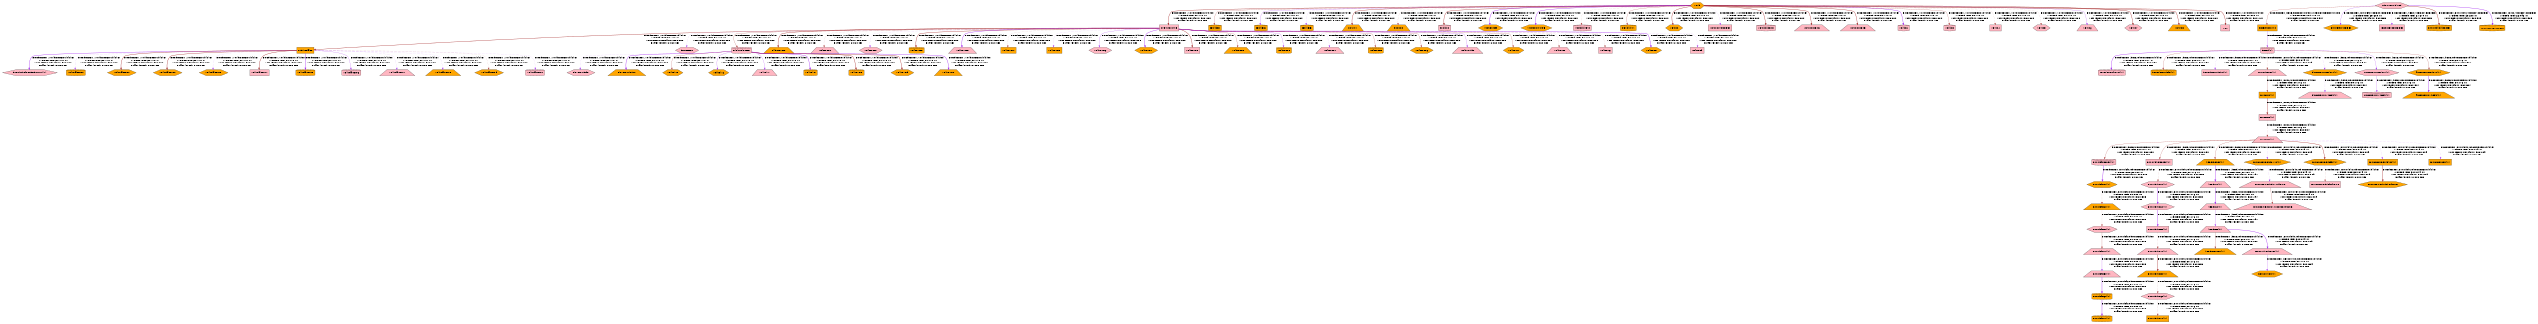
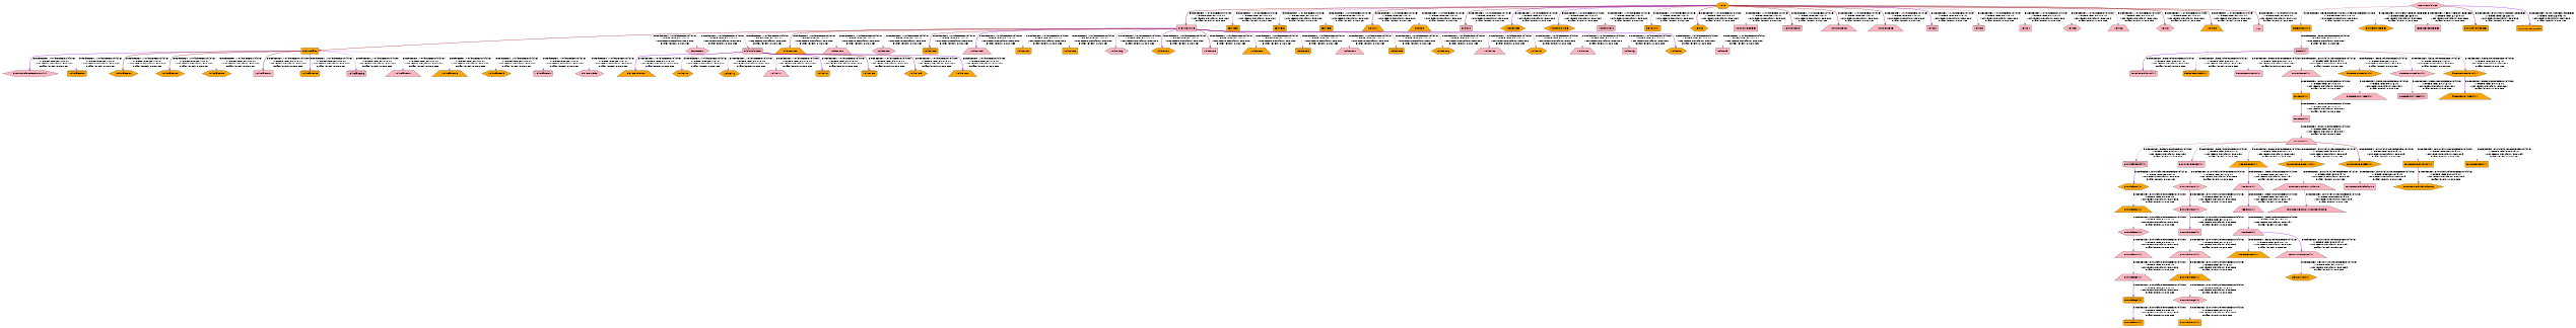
  digraph {
    fontname="DejaVu Sans"
    node [fillcolor=lightpink fontname="DejaVu Sans" shape=hexagon style=filled]
    edge [color=brown fontname="DejaVu Sans" style=bold]
    origin_office [fillcolor=orange shape=box]
    boards_before_bedroom_link
    wall_office_00 [fillcolor=orange shape=cylinder]
    wall_office_01 [fillcolor=orange]
    wall_office_02 [fillcolor=orange]
    wall_office_03 [fillcolor=orange]
    wall_office_04 [shape=box]
    wall_office_05 [fillcolor=orange shape=cylinder]
    wall_office_06 [shape=cylinder]
    wall_office_07 [shape=trapezium]
    wall_office_08 [fillcolor=orange shape=trapezium]
    wall_office_09 [fillcolor=orange]
    wall_office_10 [shape=cylinder]
    origin_landing [shape=box]
    door_E334
    origin_elevator [shape=cylinder]
    pillar_ext01 [fillcolor=orange shape=trapezium]
    wall_ext10 [shape=trapezium]
    wall_ext11
    wall_ext12 [fillcolor=orange shape=cylinder]
    wall_ext13 [shape=trapezium]
    wall_ext14 [fillcolor=orange shape=box]
    wall_ext15 [fillcolor=orange shape=box]
    wall_ext16
    wall_ext17 [fillcolor=orange]
    wall_ext21 [shape=box]
    wall_ext22 [fillcolor=orange shape=trapezium]
    wall_ext23 [fillcolor=orange shape=cylinder]
    wall_ext24 [shape=trapezium]
    wall_ext25 [fillcolor=orange shape=cylinder]
    wall_ext26 [fillcolor=orange]
-   wall_ext3 [shape=trapezium label=wall_world3]
+   wall_ext3 [shape=trapezium]
    wall_ext4 [fillcolor=orange]
    wall_ext5 [shape=trapezium]
    wall_ext6 [shape=box]
    wall_ext8 [fillcolor=orange]
    wall_ext9 [shape=box]
    elevator_left2
    elevator_right2 [fillcolor=orange shape=trapezium]
    wall_elv5 [fillcolor=orange]
    wall_elv6 [fillcolor=orange]
    wall_elv7 [shape=trapezium]
    wall_elv8 [fillcolor=orange shape=cylinder]
    wall_ext18 [fillcolor=orange shape=cylinder]
    wall_ext19 [fillcolor=orange]
    wall_ext20 [fillcolor=orange shape=trapezium]
    world [fillcolor=orange]
    cabinet1 [fillcolor=orange shape=cylinder]
    cabinet2 [fillcolor=orange shape=cylinder]
    cabinet3 [fillcolor=orange shape=cylinder]
    column [fillcolor=orange shape=trapezium]
    door_00 [fillcolor=orange shape=trapezium]
    door_01 [shape=cylinder]
    kitchen_left [fillcolor=orange]
    kitchen_middle [fillcolor=orange]
    kitchen_right [shape=cylinder]
    planck_link [fillcolor=orange shape=cylinder]
    wall_00 [fillcolor=orange]
    wall_01_little_glas [shape=box]
    wall_01_part1 [shape=cylinder]
    wall_01_part2 [shape=trapezium]
    wall_01_part3 [shape=trapezium]
    wall_02 [shape=cylinder]
    wall_03 [shape=cylinder]
    wall_04 [shape=box]
    wall_05
    wall_06 [shape=trapezium]
    wall_07
    wall_ipa [fillcolor=orange shape=trapezium]
    map [shape=box]
    base_footprint [fillcolor=orange shape=box]
    odom_combined
    arm_left_7_target [fillcolor=orange]
    head_center_target [shape=box]
    arm_right_7_target [fillcolor=orange shape=cylinder]
    torso_center_target [fillcolor=orange shape=cylinder]
    base_link [shape=cylinder]
    base_laser_front_link [shape=cylinder]
    base_laser_left_link [fillcolor=orange shape=cylinder]
    base_laser_right_link [shape=box]
    torso_base_link [shape=trapezium]
    bl_caster_rotation_link [fillcolor=orange]
    br_caster_rotation_link
    fl_caster_rotation_link [fillcolor=orange]
    torso_3_link [shape=trapezium]
    arm_left_base_link [shape=cylinder]
    arm_right_base_link [shape=box]
    head_base_link [fillcolor=orange shape=trapezium]
    torso_cam3d_down_link [fillcolor=orange]
    torso_cam3d_left_link [fillcolor=orange]
    torso_cam3d_right_link [fillcolor=orange shape=box]
    torso_center_link [fillcolor=orange shape=box]
    arm_left_1_link [fillcolor=orange]
    arm_right_1_link
    head_1_link [shape=trapezium]
    torso_cam3d_down_frame [shape=trapezium]
    torso_cam3d_left_frame [shape=box]
    torso_cam3d_right_frame [fillcolor=orange]
    arm_left_2_link [fillcolor=orange shape=trapezium]
    torso_2_link [shape=box]
    arm_right_2_link
    torso_1_link [fillcolor=orange shape=box]
    bl_caster_r_wheel_link [shape=trapezium]
    br_caster_r_wheel_link [shape=cylinder]
    fl_caster_r_wheel_link [fillcolor=orange shape=trapezium]
    head_2_link [shape=trapezium]
    head_3_link [shape=trapezium]
    head_center_link [fillcolor=orange shape=trapezium]
    sensorring_base_link [shape=trapezium]
    sensorring_link [fillcolor=orange]
    torso_cam3d_down_optical_frame [shape=trapezium]
    arm_left_3_link
    arm_left_4_link [shape=trapezium]
    arm_left_5_link [shape=trapezium]
    arm_left_6_link [fillcolor=orange shape=cylinder]
    arm_left_7_link [fillcolor=orange shape=cylinder]
    arm_right_3_link [shape=box]
    arm_right_4_link [shape=trapezium]
    arm_right_5_link [fillcolor=orange shape=trapezium]
    arm_right_6_link
    arm_right_7_link [fillcolor=orange shape=box]
    origin_office -> boards_before_bedroom_link [color=purple label="Broadcaster: /world_state_publisher\nAverage rate: 50.472 Hz\nMost recent transform: 322.021 \nBuffer length: 2.120 sec\n"]
    origin_office -> wall_office_00 [color=purple label="Broadcaster: /world_state_publisher\nAverage rate: 50.472 Hz\nMost recent transform: 322.021 \nBuffer length: 2.120 sec\n" style=dotted]
    origin_office -> wall_office_01 [label="Broadcaster: /world_state_publisher\nAverage rate: 50.472 Hz\nMost recent transform: 322.021 \nBuffer length: 2.120 sec\n"]
    origin_office -> wall_office_02 [label="Broadcaster: /world_state_publisher\nAverage rate: 50.472 Hz\nMost recent transform: 322.021 \nBuffer length: 2.120 sec\n"]
    origin_office -> wall_office_03 [color=purple label="Broadcaster: /world_state_publisher\nAverage rate: 50.472 Hz\nMost recent transform: 322.021 \nBuffer length: 2.120 sec\n" style=dotted]
    origin_office -> wall_office_04 [label="Broadcaster: /world_state_publisher\nAverage rate: 50.472 Hz\nMost recent transform: 322.021 \nBuffer length: 2.120 sec\n"]
    origin_office -> wall_office_05 [color=purple label="Broadcaster: /world_state_publisher\nAverage rate: 50.472 Hz\nMost recent transform: 322.021 \nBuffer length: 2.120 sec\n"]
    origin_office -> wall_office_06 [color=purple label="Broadcaster: /world_state_publisher\nAverage rate: 50.472 Hz\nMost recent transform: 322.021 \nBuffer length: 2.120 sec\n" style=solid]
    origin_office -> wall_office_07 [color=purple label="Broadcaster: /world_state_publisher\nAverage rate: 50.472 Hz\nMost recent transform: 322.021 \nBuffer length: 2.120 sec\n" style=dotted]
    origin_office -> wall_office_08 [color=purple label="Broadcaster: /world_state_publisher\nAverage rate: 50.472 Hz\nMost recent transform: 322.021 \nBuffer length: 2.120 sec\n" style=dotted]
    origin_office -> wall_office_09 [label="Broadcaster: /world_state_publisher\nAverage rate: 50.472 Hz\nMost recent transform: 322.021 \nBuffer length: 2.120 sec\n" style=dotted]
    origin_office -> wall_office_10 [color=purple label="Broadcaster: /world_state_publisher\nAverage rate: 50.472 Hz\nMost recent transform: 322.021 \nBuffer length: 2.120 sec\n" style=dotted]
    origin_landing -> origin_office [label="Broadcaster: /world_state_publisher\nAverage rate: 50.472 Hz\nMost recent transform: 322.021 \nBuffer length: 2.120 sec\n"]
    origin_landing -> door_E334 [color=purple label="Broadcaster: /world_state_publisher\nAverage rate: 50.472 Hz\nMost recent transform: 322.021 \nBuffer length: 2.120 sec\n" style=dotted]
    origin_landing -> origin_elevator [label="Broadcaster: /world_state_publisher\nAverage rate: 50.472 Hz\nMost recent transform: 322.021 \nBuffer length: 2.120 sec\n" style=solid]
    origin_landing -> pillar_ext01 [label="Broadcaster: /world_state_publisher\nAverage rate: 50.472 Hz\nMost recent transform: 322.021 \nBuffer length: 2.120 sec\n"]
    origin_landing -> wall_ext10 [label="Broadcaster: /world_state_publisher\nAverage rate: 50.472 Hz\nMost recent transform: 322.021 \nBuffer length: 2.120 sec\n" style=dotted]
    origin_landing -> wall_ext11 [color=purple label="Broadcaster: /world_state_publisher\nAverage rate: 50.472 Hz\nMost recent transform: 322.021 \nBuffer length: 2.120 sec\n" style=dotted]
    origin_landing -> wall_ext12 [label="Broadcaster: /world_state_publisher\nAverage rate: 50.472 Hz\nMost recent transform: 322.021 \nBuffer length: 2.120 sec\n"]
    origin_landing -> wall_ext13 [color=purple label="Broadcaster: /world_state_publisher\nAverage rate: 50.472 Hz\nMost recent transform: 322.021 \nBuffer length: 2.120 sec\n"]
    origin_landing -> wall_ext14 [label="Broadcaster: /world_state_publisher\nAverage rate: 50.472 Hz\nMost recent transform: 322.021 \nBuffer length: 2.120 sec\n" style=dotted]
    origin_landing -> wall_ext15 [color=purple label="Broadcaster: /world_state_publisher\nAverage rate: 50.472 Hz\nMost recent transform: 322.021 \nBuffer length: 2.120 sec\n" style=dotted]
    origin_landing -> wall_ext16 [color=purple label="Broadcaster: /world_state_publisher\nAverage rate: 50.472 Hz\nMost recent transform: 322.021 \nBuffer length: 2.120 sec\n" style=solid]
    origin_landing -> wall_ext17 [color=purple label="Broadcaster: /world_state_publisher\nAverage rate: 50.472 Hz\nMost recent transform: 322.021 \nBuffer length: 2.120 sec\n"]
    origin_landing -> wall_ext21 [label="Broadcaster: /world_state_publisher\nAverage rate: 50.472 Hz\nMost recent transform: 322.021 \nBuffer length: 2.120 sec\n"]
    origin_landing -> wall_ext22 [label="Broadcaster: /world_state_publisher\nAverage rate: 50.472 Hz\nMost recent transform: 322.021 \nBuffer length: 2.120 sec\n" style=solid]
    origin_landing -> wall_ext23 [color=purple label="Broadcaster: /world_state_publisher\nAverage rate: 50.472 Hz\nMost recent transform: 322.021 \nBuffer length: 2.120 sec\n" style=solid]
    origin_landing -> wall_ext24 [color=purple label="Broadcaster: /world_state_publisher\nAverage rate: 50.472 Hz\nMost recent transform: 322.021 \nBuffer length: 2.120 sec\n" style=dotted]
    origin_landing -> wall_ext25 [label="Broadcaster: /world_state_publisher\nAverage rate: 50.472 Hz\nMost recent transform: 322.021 \nBuffer length: 2.120 sec\n" style=solid]
    origin_landing -> wall_ext26 [label="Broadcaster: /world_state_publisher\nAverage rate: 50.472 Hz\nMost recent transform: 322.021 \nBuffer length: 2.120 sec\n" style=solid]
    origin_landing -> wall_ext3 [color=purple label="Broadcaster: /world_state_publisher\nAverage rate: 50.472 Hz\nMost recent transform: 322.021 \nBuffer length: 2.120 sec\n" style=solid]
    origin_landing -> wall_ext4 [label="Broadcaster: /world_state_publisher\nAverage rate: 50.472 Hz\nMost recent transform: 322.021 \nBuffer length: 2.120 sec\n" style=solid]
    origin_landing -> wall_ext5 [label="Broadcaster: /world_state_publisher\nAverage rate: 50.472 Hz\nMost recent transform: 322.021 \nBuffer length: 2.120 sec\n" style=dotted]
    origin_landing -> wall_ext6 [label="Broadcaster: /world_state_publisher\nAverage rate: 50.472 Hz\nMost recent transform: 322.021 \nBuffer length: 2.120 sec\n" style=dotted]
    origin_landing -> wall_ext8 [color=purple label="Broadcaster: /world_state_publisher\nAverage rate: 50.472 Hz\nMost recent transform: 322.021 \nBuffer length: 2.120 sec\n"]
    origin_landing -> wall_ext9 [color=purple label="Broadcaster: /world_state_publisher\nAverage rate: 50.472 Hz\nMost recent transform: 322.021 \nBuffer length: 2.120 sec\n" style=dotted]
    origin_elevator -> elevator_left2 [color=purple label="Broadcaster: /world_state_publisher\nAverage rate: 50.472 Hz\nMost recent transform: 322.021 \nBuffer length: 2.120 sec\n" style=dotted]
    origin_elevator -> elevator_right2 [color=purple label="Broadcaster: /world_state_publisher\nAverage rate: 50.472 Hz\nMost recent transform: 322.021 \nBuffer length: 2.120 sec\n"]
    origin_elevator -> wall_elv5 [label="Broadcaster: /world_state_publisher\nAverage rate: 50.472 Hz\nMost recent transform: 322.021 \nBuffer length: 2.120 sec\n" style=solid]
    origin_elevator -> wall_elv6 [color=purple label="Broadcaster: /world_state_publisher\nAverage rate: 50.472 Hz\nMost recent transform: 322.021 \nBuffer length: 2.120 sec\n" style=solid]
    origin_elevator -> wall_elv7 [color=purple label="Broadcaster: /world_state_publisher\nAverage rate: 50.472 Hz\nMost recent transform: 322.021 \nBuffer length: 2.120 sec\n" style=solid]
    origin_elevator -> wall_elv8 [color=purple label="Broadcaster: /world_state_publisher\nAverage rate: 50.472 Hz\nMost recent transform: 322.021 \nBuffer length: 2.120 sec\n"]
    origin_elevator -> wall_ext18 [label="Broadcaster: /world_state_publisher\nAverage rate: 50.472 Hz\nMost recent transform: 322.021 \nBuffer length: 2.120 sec\n"]
    origin_elevator -> wall_ext19 [label="Broadcaster: /world_state_publisher\nAverage rate: 50.472 Hz\nMost recent transform: 322.021 \nBuffer length: 2.120 sec\n"]
    origin_elevator -> wall_ext20 [color=purple label="Broadcaster: /world_state_publisher\nAverage rate: 50.472 Hz\nMost recent transform: 322.021 \nBuffer length: 2.120 sec\n"]
    world -> origin_landing [label="Broadcaster: /world_state_publisher\nAverage rate: 50.472 Hz\nMost recent transform: 322.021 \nBuffer length: 2.120 sec\n"]
    world -> cabinet1 [label="Broadcaster: /world_state_publisher\nAverage rate: 50.472 Hz\nMost recent transform: 322.021 \nBuffer length: 2.120 sec\n" style=solid]
    world -> cabinet2 [color=purple label="Broadcaster: /world_state_publisher\nAverage rate: 50.472 Hz\nMost recent transform: 322.021 \nBuffer length: 2.120 sec\n" style=solid]
    world -> cabinet3 [color=purple label="Broadcaster: /world_state_publisher\nAverage rate: 50.472 Hz\nMost recent transform: 322.021 \nBuffer length: 2.120 sec\n" style=dotted]
    world -> column [label="Broadcaster: /world_state_publisher\nAverage rate: 50.472 Hz\nMost recent transform: 322.021 \nBuffer length: 2.120 sec\n"]
    world -> door_00 [label="Broadcaster: /world_state_publisher\nAverage rate: 50.472 Hz\nMost recent transform: 322.021 \nBuffer length: 2.120 sec\n" style=dotted]
    world -> door_01 [label="Broadcaster: /world_state_publisher\nAverage rate: 50.472 Hz\nMost recent transform: 322.021 \nBuffer length: 2.120 sec\n"]
    world -> kitchen_left [color=purple label="Broadcaster: /world_state_publisher\nAverage rate: 50.472 Hz\nMost recent transform: 322.021 \nBuffer length: 2.120 sec\n"]
    world -> kitchen_middle [color=purple label="Broadcaster: /world_state_publisher\nAverage rate: 50.472 Hz\nMost recent transform: 322.021 \nBuffer length: 2.120 sec\n"]
    world -> kitchen_right [label="Broadcaster: /world_state_publisher\nAverage rate: 50.472 Hz\nMost recent transform: 322.021 \nBuffer length: 2.120 sec\n" style=dotted]
    world -> planck_link [label="Broadcaster: /world_state_publisher\nAverage rate: 50.472 Hz\nMost recent transform: 322.021 \nBuffer length: 2.120 sec\n" style=solid]
    world -> wall_00 [label="Broadcaster: /world_state_publisher\nAverage rate: 50.472 Hz\nMost recent transform: 322.021 \nBuffer length: 2.120 sec\n"]
    world -> wall_01_little_glas [color=purple label="Broadcaster: /world_state_publisher\nAverage rate: 50.472 Hz\nMost recent transform: 322.021 \nBuffer length: 2.120 sec\n" style=dotted]
    world -> wall_01_part1 [label="Broadcaster: /world_state_publisher\nAverage rate: 50.472 Hz\nMost recent transform: 322.021 \nBuffer length: 2.120 sec\n"]
    world -> wall_01_part2 [label="Broadcaster: /world_state_publisher\nAverage rate: 50.472 Hz\nMost recent transform: 322.021 \nBuffer length: 2.120 sec\n"]
    world -> wall_01_part3 [label="Broadcaster: /world_state_publisher\nAverage rate: 50.472 Hz\nMost recent transform: 322.021 \nBuffer length: 2.120 sec\n"]
    world -> wall_02 [color=purple label="Broadcaster: /world_state_publisher\nAverage rate: 50.472 Hz\nMost recent transform: 322.021 \nBuffer length: 2.120 sec\n"]
    world -> wall_03 [label="Broadcaster: /world_state_publisher\nAverage rate: 50.472 Hz\nMost recent transform: 322.021 \nBuffer length: 2.120 sec\n" style=solid]
    world -> wall_04 [label="Broadcaster: /world_state_publisher\nAverage rate: 50.472 Hz\nMost recent transform: 322.021 \nBuffer length: 2.120 sec\n" style=dotted]
    world -> wall_05 [label="Broadcaster: /world_state_publisher\nAverage rate: 50.472 Hz\nMost recent transform: 322.021 \nBuffer length: 2.120 sec\n" style=dotted]
    world -> wall_06 [color=purple label="Broadcaster: /world_state_publisher\nAverage rate: 50.472 Hz\nMost recent transform: 322.021 \nBuffer length: 2.120 sec\n" style=solid]
    world -> wall_07 [label="Broadcaster: /world_state_publisher\nAverage rate: 50.472 Hz\nMost recent transform: 322.021 \nBuffer length: 2.120 sec\n"]
    world -> wall_ipa [label="Broadcaster: /world_state_publisher\nAverage rate: 50.472 Hz\nMost recent transform: 322.021 \nBuffer length: 2.120 sec\n"]
    world -> map [label="Broadcaster: /world_tf_publisher\nAverage rate: 10.500 Hz\nMost recent transform: 321.441 \nBuffer length: 2.000 sec\n"]
    base_footprint -> base_link [color=purple label="Broadcaster: /base/robot_state_publisher\nAverage rate: 300.047 Hz\nMost recent transform: 322.031 \nBuffer length: 2.123 sec\n" style=solid]
    odom_combined -> base_footprint [label="Broadcaster: /base/base_controller/undercarriage_ctrl_node\nAverage rate: 100.472 Hz\nMost recent transform: 321.517 \nBuffer length: 2.120 sec\n" style=solid]
    odom_combined -> arm_left_7_target [color=purple label="Broadcaster: /arm_left/interactive_target\nAverage rate: 65.628 Hz\nMost recent transform: 321.525 \nBuffer length: 2.118 sec\n" style=solid]
    odom_combined -> head_center_target [color=purple label="Broadcaster: /head/interactive_target\nAverage rate: 64.670 Hz\nMost recent transform: 321.513 \nBuffer length: 2.103 sec\n" style=dotted]
    odom_combined -> arm_right_7_target [label="Broadcaster: /arm_right/interactive_target\nAverage rate: 65.621 Hz\nMost recent transform: 321.513 \nBuffer length: 2.103 sec\n"]
    odom_combined -> torso_center_target [color=purple label="Broadcaster: /torso/interactive_target\nAverage rate: 66.096 Hz\nMost recent transform: 321.523 \nBuffer length: 2.103 sec\n"]
    base_link -> base_laser_front_link [color=purple label="Broadcaster: /base/robot_state_publisher\nAverage rate: 300.047 Hz\nMost recent transform: 322.031 \nBuffer length: 2.123 sec\n"]
    base_link -> base_laser_left_link [label="Broadcaster: /base/robot_state_publisher\nAverage rate: 300.047 Hz\nMost recent transform: 322.031 \nBuffer length: 2.123 sec\n" style=solid]
    base_link -> base_laser_right_link [color=purple label="Broadcaster: /base/robot_state_publisher\nAverage rate: 300.047 Hz\nMost recent transform: 322.031 \nBuffer length: 2.123 sec\n" style=dotted]
    base_link -> torso_base_link [label="Broadcaster: /arm_right/robot_state_publisher\nAverage rate: 301.279 Hz\nMost recent transform: 322.019 \nBuffer length: 2.111 sec\n" style=dotted]
    base_link -> bl_caster_rotation_link [color=purple label="Broadcaster: /base/robot_state_publisher\nAverage rate: 50.476 Hz\nMost recent transform: 321.517 \nBuffer length: 2.100 sec\n" style=dotted]
    base_link -> br_caster_rotation_link [color=purple label="Broadcaster: /base/robot_state_publisher\nAverage rate: 50.476 Hz\nMost recent transform: 321.517 \nBuffer length: 2.100 sec\n" style=solid]
    base_link -> fl_caster_rotation_link [label="Broadcaster: /base/robot_state_publisher\nAverage rate: 50.476 Hz\nMost recent transform: 321.517 \nBuffer length: 2.100 sec\n" style=solid]
    torso_base_link -> torso_1_link [label="Broadcaster: /torso/robot_state_publisher\nAverage rate: 50.476 Hz\nMost recent transform: 321.517 \nBuffer length: 2.100 sec\n" style=solid]
    bl_caster_rotation_link -> bl_caster_r_wheel_link [color=purple label="Broadcaster: /base/robot_state_publisher\nAverage rate: 50.476 Hz\nMost recent transform: 321.517 \nBuffer length: 2.100 sec\n" style=dotted]
    br_caster_rotation_link -> br_caster_r_wheel_link [color=purple label="Broadcaster: /base/robot_state_publisher\nAverage rate: 50.476 Hz\nMost recent transform: 321.517 \nBuffer length: 2.100 sec\n" style=solid]
    fl_caster_rotation_link -> fl_caster_r_wheel_link [color=purple label="Broadcaster: /base/robot_state_publisher\nAverage rate: 50.476 Hz\nMost recent transform: 321.517 \nBuffer length: 2.100 sec\n"]
    torso_3_link -> arm_left_base_link [label="Broadcaster: /base/robot_state_publisher\nAverage rate: 300.047 Hz\nMost recent transform: 322.031 \nBuffer length: 2.123 sec\n" style=solid]
    torso_3_link -> arm_right_base_link [label="Broadcaster: /base/robot_state_publisher\nAverage rate: 300.047 Hz\nMost recent transform: 322.031 \nBuffer length: 2.123 sec\n" style=solid]
    torso_3_link -> head_base_link [label="Broadcaster: /base/robot_state_publisher\nAverage rate: 300.047 Hz\nMost recent transform: 322.031 \nBuffer length: 2.123 sec\n" style=solid]
    torso_3_link -> torso_cam3d_down_link [color=purple label="Broadcaster: /arm_right/robot_state_publisher\nAverage rate: 301.279 Hz\nMost recent transform: 322.019 \nBuffer length: 2.111 sec\n" style=dotted]
    torso_3_link -> torso_cam3d_left_link [label="Broadcaster: /arm_right/robot_state_publisher\nAverage rate: 301.279 Hz\nMost recent transform: 322.019 \nBuffer length: 2.111 sec\n"]
    torso_3_link -> torso_cam3d_right_link [color=purple label="Broadcaster: /arm_right/robot_state_publisher\nAverage rate: 301.279 Hz\nMost recent transform: 322.019 \nBuffer length: 2.111 sec\n" style=dotted]
    torso_3_link -> torso_center_link [color=purple label="Broadcaster: /arm_right/robot_state_publisher\nAverage rate: 301.279 Hz\nMost recent transform: 322.019 \nBuffer length: 2.111 sec\n" style=dotted]
    arm_left_base_link -> arm_left_1_link [color=purple label="Broadcaster: /arm_left/robot_state_publisher\nAverage rate: 50.000 Hz\nMost recent transform: 321.513 \nBuffer length: 2.100 sec\n"]
    arm_right_base_link -> arm_right_1_link [label="Broadcaster: /arm_right/robot_state_publisher\nAverage rate: 50.476 Hz\nMost recent transform: 321.515 \nBuffer length: 2.100 sec\n" style=dotted]
    head_base_link -> head_1_link [color=purple label="Broadcaster: /head/robot_state_publisher\nAverage rate: 50.481 Hz\nMost recent transform: 321.497 \nBuffer length: 2.080 sec\n"]
    torso_cam3d_down_link -> torso_cam3d_down_frame [color=purple label="Broadcaster: /arm_right/robot_state_publisher\nAverage rate: 301.279 Hz\nMost recent transform: 322.019 \nBuffer length: 2.111 sec\n" style=dotted]
    torso_cam3d_left_link -> torso_cam3d_left_frame [label="Broadcaster: /arm_right/robot_state_publisher\nAverage rate: 301.279 Hz\nMost recent transform: 322.019 \nBuffer length: 2.111 sec\n" style=dotted]
    torso_cam3d_right_link -> torso_cam3d_right_frame [label="Broadcaster: /arm_right/robot_state_publisher\nAverage rate: 301.279 Hz\nMost recent transform: 322.019 \nBuffer length: 2.111 sec\n"]
    arm_left_1_link -> arm_left_2_link [label="Broadcaster: /arm_left/robot_state_publisher\nAverage rate: 50.000 Hz\nMost recent transform: 321.513 \nBuffer length: 2.100 sec\n" style=dotted]
    arm_right_1_link -> arm_right_2_link [color=purple label="Broadcaster: /arm_right/robot_state_publisher\nAverage rate: 50.476 Hz\nMost recent transform: 321.515 \nBuffer length: 2.100 sec\n"]
    head_1_link -> head_2_link [color=purple label="Broadcaster: /head/robot_state_publisher\nAverage rate: 50.481 Hz\nMost recent transform: 321.497 \nBuffer length: 2.080 sec\n"]
    torso_cam3d_down_frame -> torso_cam3d_down_optical_frame [label="Broadcaster: /arm_right/robot_state_publisher\nAverage rate: 301.279 Hz\nMost recent transform: 322.019 \nBuffer length: 2.111 sec\n" style=solid]
    arm_left_2_link -> arm_left_3_link [label="Broadcaster: /arm_left/robot_state_publisher\nAverage rate: 50.000 Hz\nMost recent transform: 321.513 \nBuffer length: 2.100 sec\n" style=dotted]
    torso_2_link -> torso_3_link [label="Broadcaster: /torso/robot_state_publisher\nAverage rate: 50.476 Hz\nMost recent transform: 321.517 \nBuffer length: 2.100 sec\n" style=dotted]
    arm_right_2_link -> arm_right_3_link [color=purple label="Broadcaster: /arm_right/robot_state_publisher\nAverage rate: 50.476 Hz\nMost recent transform: 321.515 \nBuffer length: 2.100 sec\n"]
    torso_1_link -> torso_2_link [label="Broadcaster: /torso/robot_state_publisher\nAverage rate: 50.476 Hz\nMost recent transform: 321.517 \nBuffer length: 2.100 sec\n"]
    head_2_link -> head_3_link [color=purple label="Broadcaster: /head/robot_state_publisher\nAverage rate: 50.481 Hz\nMost recent transform: 321.497 \nBuffer length: 2.080 sec\n" style=solid]
    head_3_link -> head_center_link [label="Broadcaster: /base/robot_state_publisher\nAverage rate: 300.047 Hz\nMost recent transform: 322.031 \nBuffer length: 2.123 sec\n" style=solid]
    head_3_link -> sensorring_base_link [color=purple label="Broadcaster: /arm_right/robot_state_publisher\nAverage rate: 301.279 Hz\nMost recent transform: 322.019 \nBuffer length: 2.111 sec\n"]
    sensorring_base_link -> sensorring_link [color=purple label="Broadcaster: /sensorring/robot_state_publisher\nAverage rate: 50.472 Hz\nMost recent transform: 321.529 \nBuffer length: 2.120 sec\n" style=solid]
    arm_left_3_link -> arm_left_4_link [label="Broadcaster: /arm_left/robot_state_publisher\nAverage rate: 50.000 Hz\nMost recent transform: 321.513 \nBuffer length: 2.100 sec\n" style=solid]
    arm_left_4_link -> arm_left_5_link [color=purple label="Broadcaster: /arm_left/robot_state_publisher\nAverage rate: 50.000 Hz\nMost recent transform: 321.513 \nBuffer length: 2.100 sec\n" style=solid]
    arm_left_5_link -> arm_left_6_link [color=purple label="Broadcaster: /arm_left/robot_state_publisher\nAverage rate: 50.000 Hz\nMost recent transform: 321.513 \nBuffer length: 2.100 sec\n"]
    arm_left_6_link -> arm_left_7_link [color=purple label="Broadcaster: /arm_left/robot_state_publisher\nAverage rate: 50.000 Hz\nMost recent transform: 321.513 \nBuffer length: 2.100 sec\n"]
    arm_right_3_link -> arm_right_4_link [label="Broadcaster: /arm_right/robot_state_publisher\nAverage rate: 50.476 Hz\nMost recent transform: 321.515 \nBuffer length: 2.100 sec\n" style=dotted]
    arm_right_4_link -> arm_right_5_link [label="Broadcaster: /arm_right/robot_state_publisher\nAverage rate: 50.476 Hz\nMost recent transform: 321.515 \nBuffer length: 2.100 sec\n"]
    arm_right_5_link -> arm_right_6_link [label="Broadcaster: /arm_right/robot_state_publisher\nAverage rate: 50.476 Hz\nMost recent transform: 321.515 \nBuffer length: 2.100 sec\n" style=dotted]
    arm_right_6_link -> arm_right_7_link [label="Broadcaster: /arm_right/robot_state_publisher\nAverage rate: 50.476 Hz\nMost recent transform: 321.515 \nBuffer length: 2.100 sec\n" style=dotted]
  }
